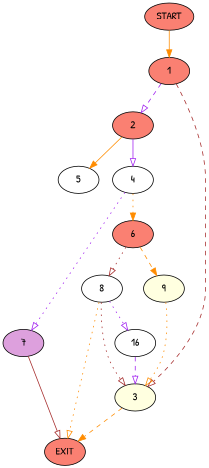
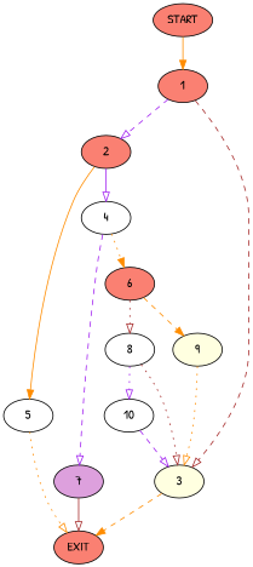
  digraph {
    fontname="Patrick Hand"
    node [fillcolor=salmon fontname="Patrick Hand" style=filled]
    edge [arrowhead=onormal color=darkorange fontname="Patrick Hand" style=dotted]
    n1 [label=START]
    1
    2
    3 [fillcolor=lightyellow]
    n5 [label=EXIT]
    4 [fillcolor=white]
    5 [fillcolor=white]
    6
    7 [fillcolor=plum]
    8 [fillcolor=white]
    9 [fillcolor=lightyellow]
-   10 [fillcolor=white label=16]
+   10 [fillcolor=white]
    n1 -> 1 [arrowhead=normal style=solid]
    1 -> 2 [color=purple style=dashed]
    1 -> 3 [color=brown style=dashed]
    2 -> 4 [color=purple style=solid]
    2 -> 5 [arrowhead=normal style=solid]
    3 -> n5 [arrowhead=normal style=dashed]
    4 -> 6 [arrowhead=normal]
-   4 -> 7 [color=purple]
-   8 -> n5
+   4 -> 7 [color=purple style=dashed]
+   5 -> n5
    6 -> 8 [color=brown]
    6 -> 9 [arrowhead=normal style=dashed]
    7 -> n5 [color=brown style=solid]
    8 -> 3 [color=brown]
    8 -> 10 [color=purple]
    9 -> 3
    10 -> 3 [color=purple style=dashed]
  }
